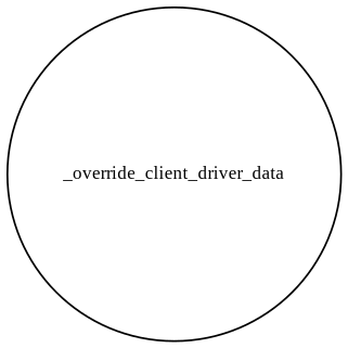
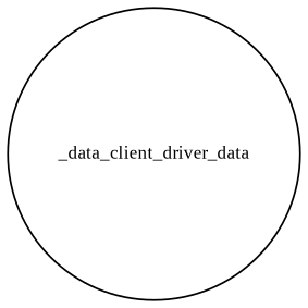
  digraph {
    rankdir=LR
    fontname="Liberation Serif"
-   n1 [color=black fillcolor=white fontname="Liberation Serif" fontsize=10 height=0.2 label=_override_client_driver_data shape=circle style=filled width=0.4]
+   n1 [color=black fillcolor=white fontname="Liberation Serif" fontsize=10 height=0.2 label=_data_client_driver_data shape=circle style=filled width=0.4]
  }
